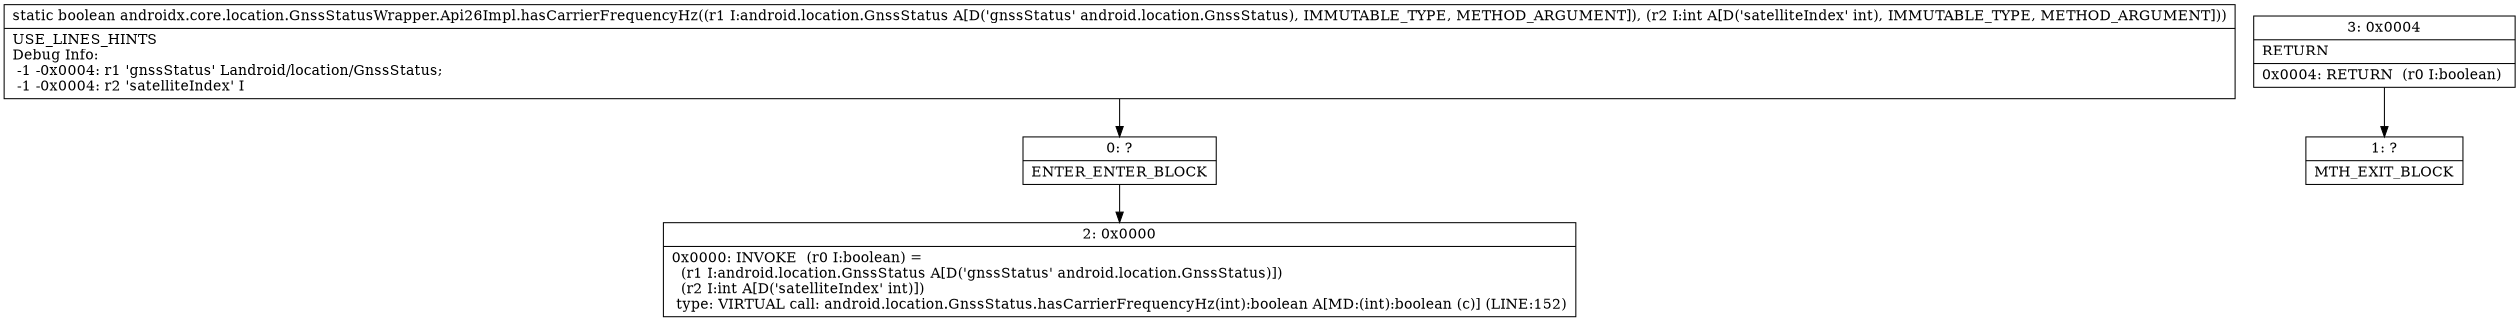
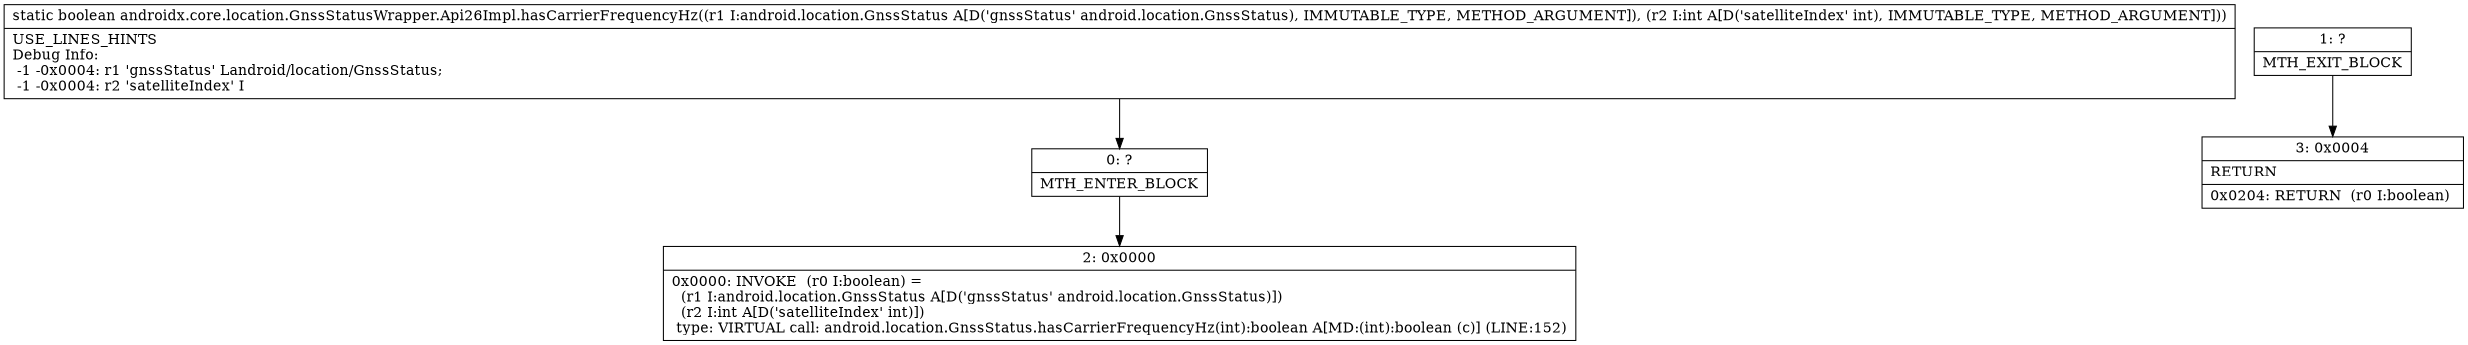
  digraph {
    node [shape=record]
-   n1 [label="{0\:\ ?|ENTER_ENTER_BLOCK\l}"]
+   n1 [label="{0\:\ ?|MTH_ENTER_BLOCK\l}"]
    n2 [label="{2\:\ 0x0000|0x0000: INVOKE  (r0 I:boolean) = \l  (r1 I:android.location.GnssStatus A[D('gnssStatus' android.location.GnssStatus)])\l  (r2 I:int A[D('satelliteIndex' int)])\l type: VIRTUAL call: android.location.GnssStatus.hasCarrierFrequencyHz(int):boolean A[MD:(int):boolean (c)] (LINE:152)\l}"]
-   n3 [label="{3\:\ 0x0004|RETURN\l|0x0004: RETURN  (r0 I:boolean) \l}"]
+   n3 [label="{3\:\ 0x0004|RETURN\l|0x0204: RETURN  (r0 I:boolean) \l}"]
    n4 [label="{1\:\ ?|MTH_EXIT_BLOCK\l}"]
    n5 [label="{static boolean androidx.core.location.GnssStatusWrapper.Api26Impl.hasCarrierFrequencyHz((r1 I:android.location.GnssStatus A[D('gnssStatus' android.location.GnssStatus), IMMUTABLE_TYPE, METHOD_ARGUMENT]), (r2 I:int A[D('satelliteIndex' int), IMMUTABLE_TYPE, METHOD_ARGUMENT]))  | USE_LINES_HINTS\lDebug Info:\l  \-1 \-0x0004: r1 'gnssStatus' Landroid\/location\/GnssStatus;\l  \-1 \-0x0004: r2 'satelliteIndex' I\l}"]
    n1 -> n2
-   n3 -> n4
+   n4 -> n3
    n5 -> n1
  }
